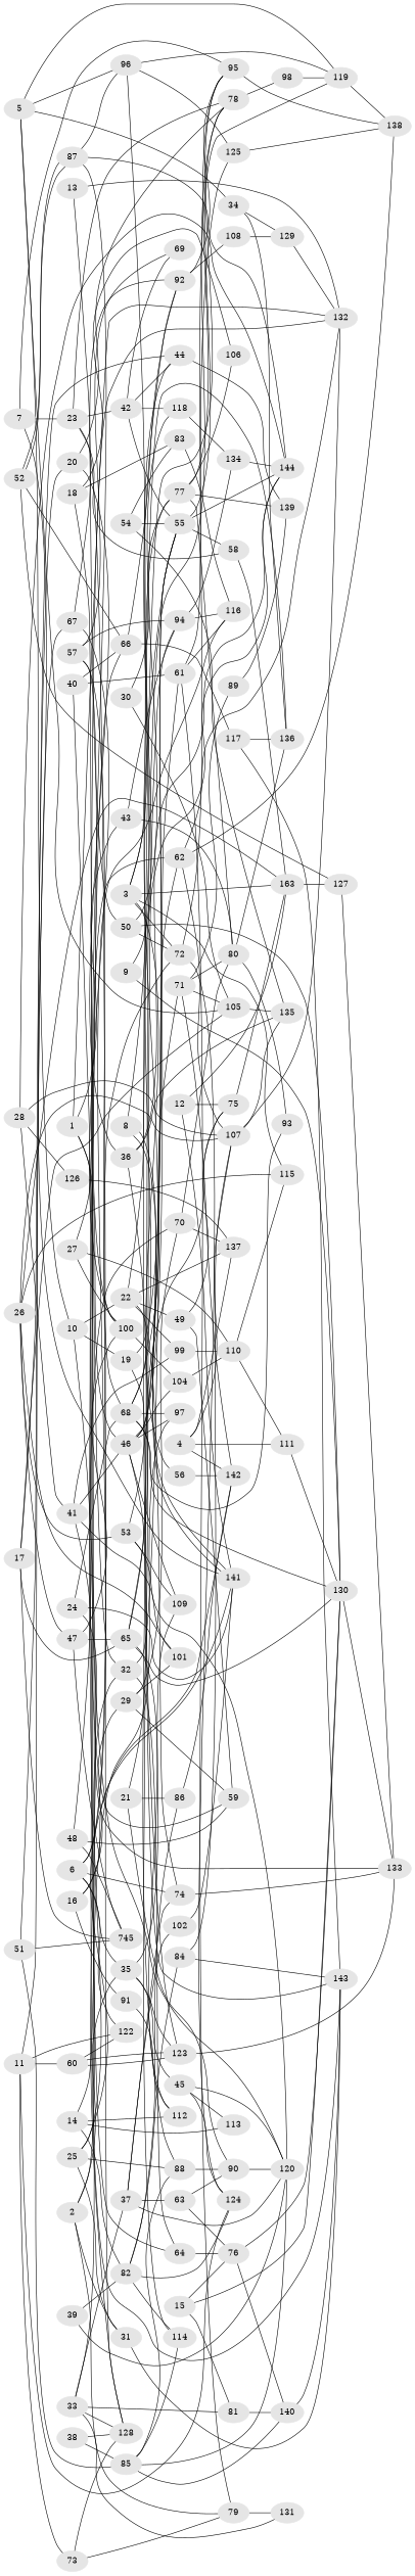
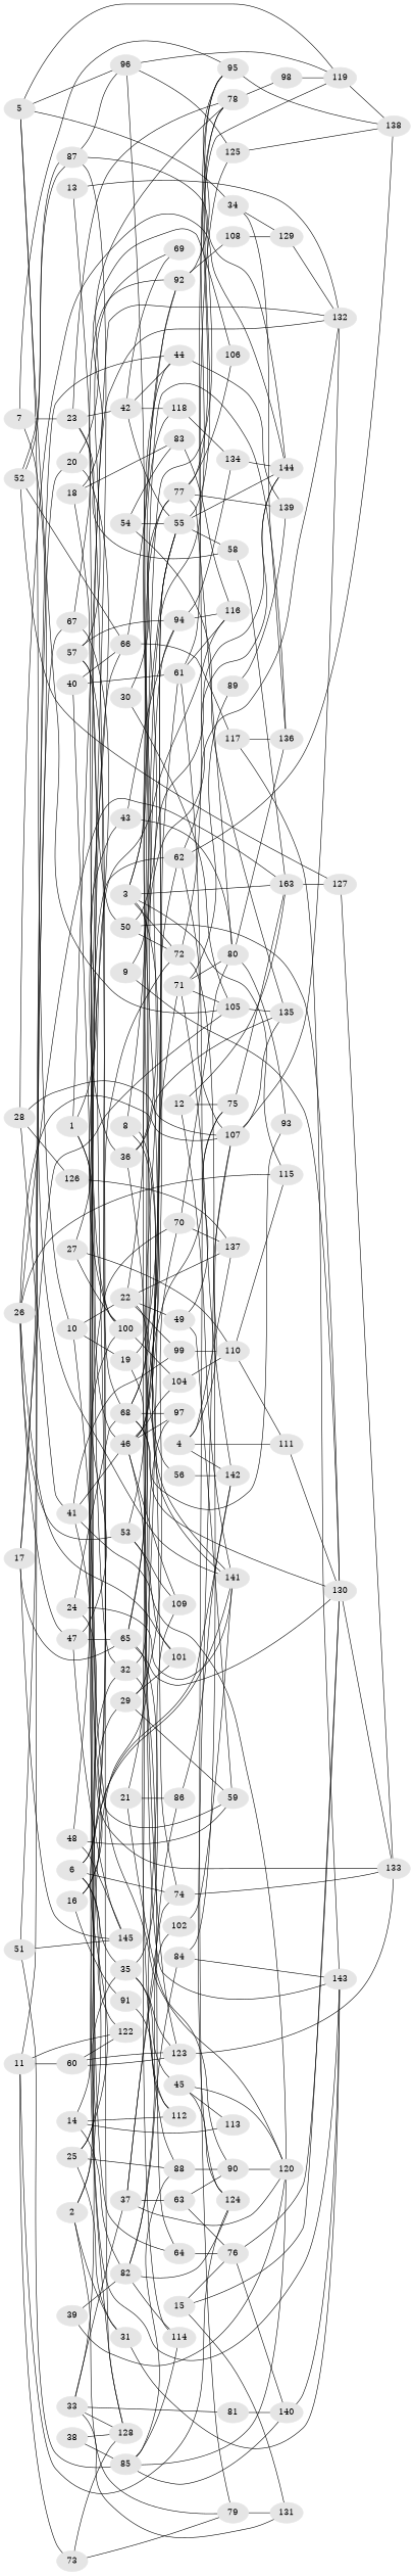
  graph {
    rankdir=LR
    node [color=gray90 style=filled]
    1
    43
    46
    64
    132
    94
    80
    55
    62
    97
    109
    104
    114
    76
    2
    31
    35
    70
    79
    143
    45
    123
    137
    131
    3
    44
    56
    72
    n29 [label=163]
    115
    136
    139
    142
    124
    125
    127
    4
    107
    111
    135
    130
    5
    10
    34
    96
    105
    119
    19
    22
    128
    129
    138
    6
    74
    116
    122
    133
    7
    23
    95
    141
    78
    42
    58
    8
    92
    108
    9
    77
    106
    49
    99
    11
    60
    73
    12
    75
    13
    50
    118
    14
    82
    112
    113
    86
    84
    15
    140
    16
    29
    91
    101
    59
    17
    20
    65
-   145 [label=745]
+   145
    36
    18
    32
    83
    61
    144
    88
    98
    21
    90
    120
    134
    110
    69
    24
    68
    71
    93
    25
    26
    47
    53
    100
    27
    28
    41
    126
    30
    33
    37
    81
    63
    102
    38
    85
    39
    40
    66
    117
    48
    51
    67
    52
    87
    54
    57
    89
    1 -- 43
    1 -- 46
    1 -- 64
    1 -- 132
    43 -- 94
    43 -- 80
    46 -- 55
    46 -- 62
    46 -- 97
    46 -- 109
    46 -- 104
    46 -- 114
    64 -- 76
    94 -- 116
    94 -- 134
    80 -- 136
    80 -- 93
    55 -- 78
    55 -- 58
    55 -- 144
    62 -- 132
    62 -- 107
    62 -- 138
    104 -- 110
    76 -- 130
    76 -- 140
    2 -- 31
    2 -- 35
    2 -- 70
    2 -- 79
    31 -- 143
    35 -- 109
    35 -- 45
    35 -- 123
    70 -- 80
    70 -- 137
    79 -- 131
    45 -- 124
    45 -- 113
    45 -- 120
    123 -- 133
    3 -- 44
    3 -- 56
    3 -- 72
    3 -- n29
    3 -- 115
    3 -- 136
    44 -- 139
    56 -- 142
    72 -- 124
    72 -- 125
    n29 -- 127
    125 -- 138
    127 -- 133
    4 -- 137
    4 -- 142
    4 -- 107
    4 -- 111
    107 -- 132
    107 -- 135
    111 -- 130
    130 -- 133
    5 -- 10
    5 -- 34
    5 -- 96
    5 -- 105
    5 -- 119
    10 -- 19
    10 -- 22
    10 -- 128
    34 -- 136
    34 -- 129
    96 -- 123
    96 -- 125
    96 -- 119
    105 -- 135
    119 -- 138
    19 -- 55
    19 -- 143
    22 -- 137
    22 -- 74
    22 -- 95
    22 -- 49
    22 -- 99
    129 -- 132
    6 -- 35
    6 -- 72
    6 -- 74
    6 -- 116
    6 -- 122
    74 -- 133
    7 -- 23
    7 -- 95
    7 -- 141
    23 -- 128
    23 -- 78
    23 -- 42
    23 -- 58
    95 -- 138
    78 -- 98
    42 -- 55
    42 -- 44
    42 -- 118
    42 -- 69
    58 -- n29
    8 -- 141
    8 -- 141
    8 -- 92
    92 -- 95
    92 -- 108
    108 -- 129
    9 -- 130
    9 -- 77
    77 -- 80
    77 -- 139
    77 -- 95
    77 -- 106
    49 -- 75
    49 -- 59
    99 -- 110
    11 -- 44
    11 -- 124
    11 -- 122
    11 -- 60
    11 -- 73
    60 -- 123
    60 -- 123
    60 -- 122
    73 -- 79
    73 -- 128
    12 -- n29
    12 -- 141
    12 -- 75
    75 -- n29
    13 -- 132
    13 -- 50
    50 -- 72
    50 -- 130
    50 -- 118
    118 -- 134
    14 -- 132
    14 -- 82
    14 -- 112
    14 -- 113
    82 -- 114
    82 -- 124
    82 -- 86
    82 -- 84
    86 -- 142
    84 -- 143
    84 -- 107
    15 -- 76
-   15 -- 81
+   15 -- 131
    15 -- 130
    140 -- 143
    16 -- 141
    16 -- 29
    16 -- 91
    29 -- 70
    29 -- 101
    29 -- 59
    91 -- 112
    17 -- 105
    17 -- 20
    17 -- 65
    17 -- 145
    20 -- 78
    20 -- 36
    65 -- 130
    65 -- 78
    65 -- 75
    65 -- 112
    36 -- 135
    36 -- 144
    36 -- 88
    18 -- 106
    18 -- 32
    18 -- 83
    32 -- 64
    32 -- 61
    83 -- 116
    61 -- 79
    61 -- 119
    61 -- 116
    88 -- 90
    98 -- 119
    21 -- 94
    21 -- 86
    21 -- 90
    90 -- 120
    134 -- 144
    110 -- 115
    110 -- 111
    24 -- 133
    24 -- 141
    24 -- 68
    68 -- 97
    68 -- 130
    68 -- 144
    68 -- 71
    68 -- 93
    71 -- 80
    71 -- 142
    71 -- 105
    71 -- 89
    25 -- 31
    25 -- 142
    25 -- 32
    25 -- 88
    26 -- n29
    26 -- 115
    26 -- 107
    26 -- 101
    26 -- 47
    26 -- 53
    47 -- 65
    47 -- 145
    47 -- 100
    53 -- 55
    53 -- 109
    53 -- 120
    100 -- 104
    27 -- 62
    27 -- 110
    27 -- 100
    28 -- 107
    28 -- 144
    28 -- 41
    28 -- 126
    41 -- 46
    41 -- 143
    41 -- 99
    41 -- 101
    126 -- 137
    30 -- 105
    30 -- 77
    33 -- 97
    33 -- 131
    33 -- 128
    33 -- 37
    33 -- 81
    37 -- 74
    37 -- 120
    37 -- 63
    37 -- 102
    81 -- 140
    63 -- 76
    63 -- 90
    102 -- 141
    38 -- 128
    38 -- 85
    85 -- 114
    85 -- 140
    85 -- 88
    85 -- 120
    39 -- 82
    39 -- 120
    40 -- 61
    40 -- 120
    40 -- 66
    66 -- 92
    66 -- 117
    117 -- 143
    117 -- 136
    48 -- 59
    48 -- 145
    48 -- 66
    51 -- 145
    51 -- 85
    51 -- 67
    67 -- 92
    67 -- 100
    52 -- 127
    52 -- 66
    52 -- 87
    52 -- 87
    87 -- 96
    87 -- 144
    87 -- 100
    54 -- 55
    54 -- 135
    54 -- 83
    57 -- 94
    57 -- 59
    57 -- 69
    57 -- 68
    89 -- 139
  }
